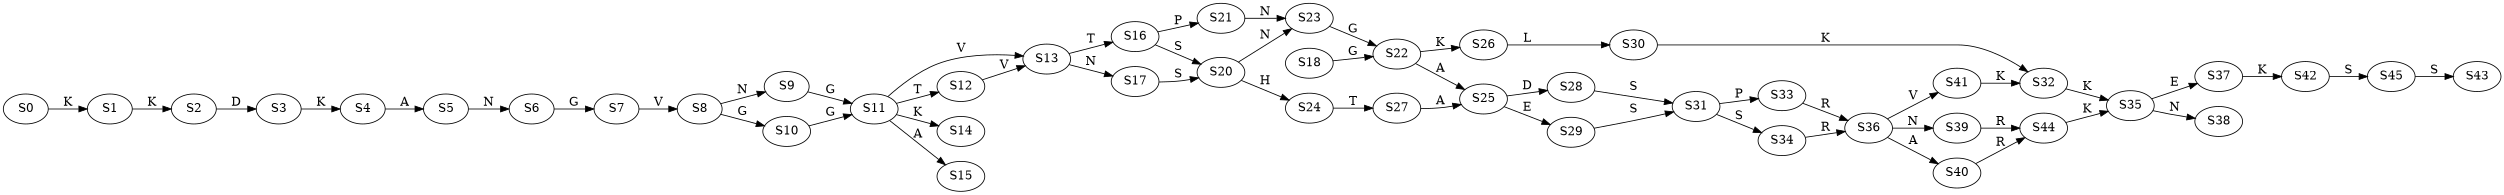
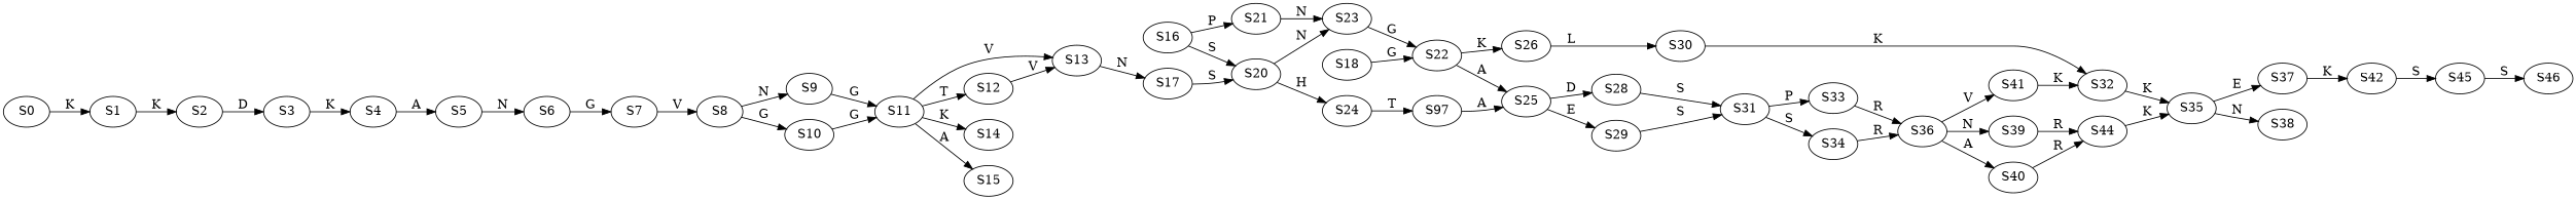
  strict digraph {
    rankdir=LR
    S0
    S1
    S2
    S3
    S4
    S5
    S6
    S7
    S8
    S9
    S10
    S11
    S12
    S13
    S14
    S15
    S16
    S17
    S20
    S21
    S18
    S22
    S23
    S24
    S25
    S26
-   S27
+   S27 [label=S97]
    S28
    S29
    S30
    S31
    S32
    S33
    S34
    S35
    S36
    S37
    S38
    S39
    S40
    S41
    S42
    S44
    S45
-   S46 [label=S43]
+   S46
    S0 -> S1 [label=K]
    S1 -> S2 [label=K]
    S2 -> S3 [label=D]
    S3 -> S4 [label=K]
    S4 -> S5 [label=A]
    S5 -> S6 [label=N]
    S6 -> S7 [label=G]
    S7 -> S8 [label=V]
    S8 -> S9 [label=N]
    S8 -> S10 [label=G]
    S9 -> S11 [label=G]
    S10 -> S11 [label=G]
    S11 -> S12 [label=T]
    S11 -> S13 [label=V]
    S11 -> S14 [label=K]
    S11 -> S15 [label=A]
    S12 -> S13 [label=V]
-   S13 -> S16 [label=T]
    S13 -> S17 [label=N]
    S16 -> S20 [label=S]
    S16 -> S21 [label=P]
    S17 -> S20 [label=S]
    S20 -> S23 [label=N]
    S20 -> S24 [label=H]
    S21 -> S23 [label=N]
    S18 -> S22 [label=G]
    S22 -> S25 [label=A]
    S22 -> S26 [label=K]
    S23 -> S22 [label=G]
    S24 -> S27 [label=T]
    S25 -> S28 [label=D]
    S25 -> S29 [label=E]
    S26 -> S30 [label=L]
    S27 -> S25 [label=A]
    S28 -> S31 [label=S]
    S29 -> S31 [label=S]
    S30 -> S32 [label=K]
    S31 -> S33 [label=P]
    S31 -> S34 [label=S]
    S32 -> S35 [label=K]
    S33 -> S36 [label=R]
    S34 -> S36 [label=R]
    S35 -> S37 [label=E]
    S35 -> S38 [label=N]
    S36 -> S39 [label=N]
    S36 -> S40 [label=A]
    S36 -> S41 [label=V]
    S37 -> S42 [label=K]
    S39 -> S44 [label=R]
    S40 -> S44 [label=R]
    S41 -> S32 [label=K]
    S42 -> S45 [label=S]
    S44 -> S35 [label=K]
    S45 -> S46 [label=S]
  }
